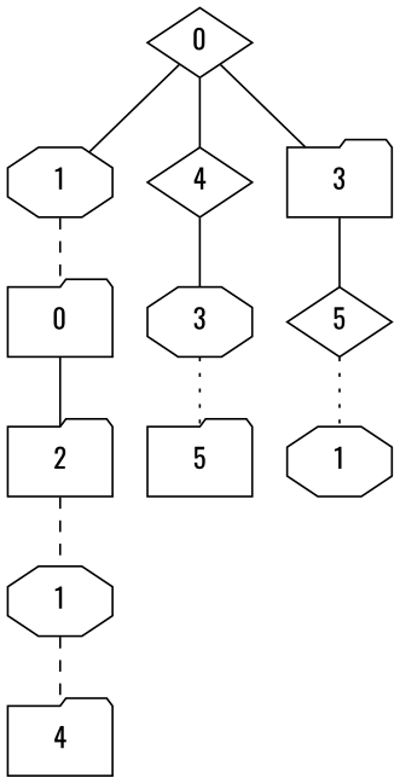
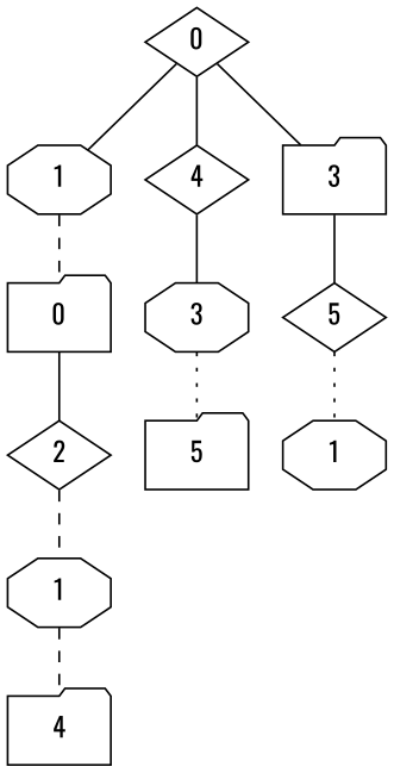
  graph {
    fontname=Oswald
    node [shape=diamond fontname=Oswald]
    edge [style=solid fontname=Oswald]
    n1 [label=0]
    n2 [label=1 shape=octagon]
    n3 [label=4]
    n4 [label=3 shape=folder]
    n5 [label=0 shape=folder]
-   n6 [label=2 shape=folder]
+   n6 [label=2]
    n7 [label=1 shape=octagon]
    n8 [label=4 shape=folder]
    n9 [label=3 shape=octagon]
    n10 [label=5 shape=folder]
    n11 [label=5]
    n12 [label=1 shape=octagon]
    n1 -- n2
    n1 -- n3
    n1 -- n4
    n2 -- n5 [style=dashed]
    n3 -- n9
    n4 -- n11
    n5 -- n6
    n6 -- n7 [style=dashed]
    n7 -- n8 [style=dashed]
    n9 -- n10 [style=dotted]
    n11 -- n12 [style=dotted]
  }
